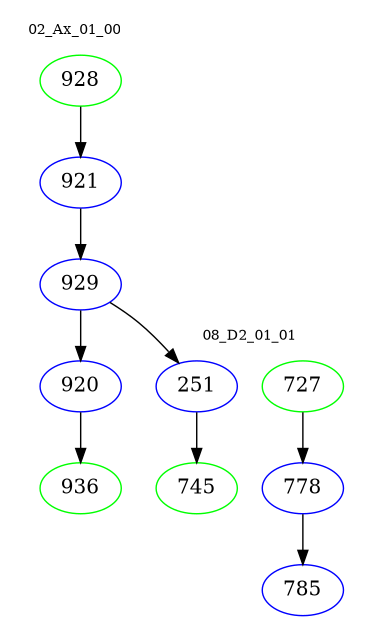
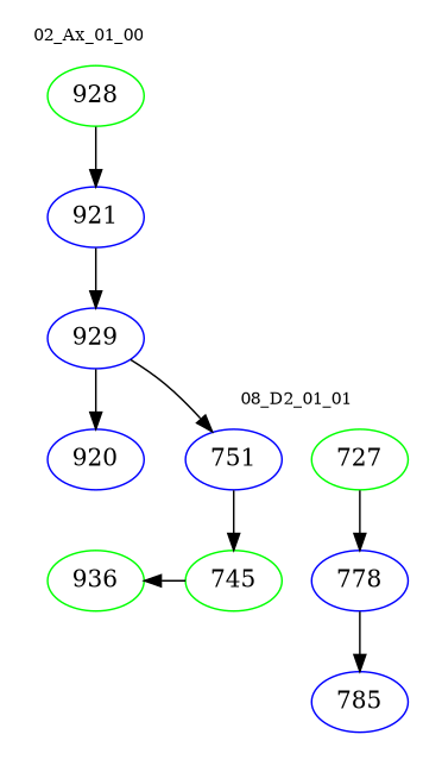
  digraph {
    node [color=blue]
    edge [color=black]
    n1 [color=green label=928]
    n2 [label=921]
    n3 [label=920]
    n4 [label=929]
    n5 [color=green label=936]
    n6 [color=green label=727]
    n7 [label=778]
-   n8 [label=251]
+   n8 [label=751]
    n9 [label=785]
    n10 [color=green label=745]
    subgraph cluster_1 {
      color=white
      fontsize=10
      label="02_Ax_01_00"
      n1
      n2
      n3
      n4
      n5
    }
    subgraph cluster_2 {
      color=white
      fontsize=10
      label="08_D2_01_01"
      n6
      n7
      n8
      n9
      n10
    }
    n1 -> n2
    n2 -> n4
-   n3 -> n5
+   n10 -> n5
    n4 -> n3
    n4 -> n8
    n6 -> n7
    n7 -> n9
    n8 -> n10
  }
